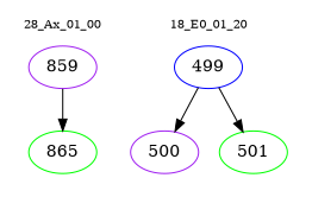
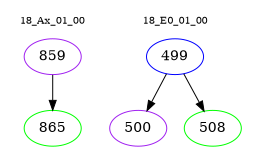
  digraph {
    node [color=purple]
    edge [color=black]
    n1 [label=859]
    n2 [color=green label=865]
    n3 [color=blue label=499]
    n4 [label=500]
-   n5 [color=green label=501]
+   n5 [color=green label=508]
    subgraph cluster_1 {
      color=white
      fontsize=10
-     label="28_Ax_01_00"
+     label="18_Ax_01_00"
      n1
      n2
    }
    subgraph cluster_2 {
      color=white
      fontsize=10
-     label="18_E0_01_20"
+     label="18_E0_01_00"
      n3
      n4
      n5
    }
    n1 -> n2
    n3 -> n4
    n3 -> n5
  }
